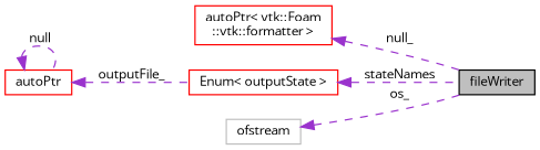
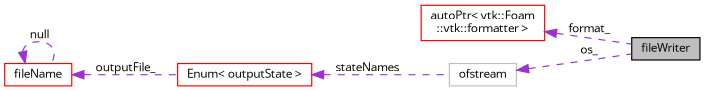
  digraph {
    fontname="Open Sans"
    rankdir=LR
    node [color=red fontname="Open Sans" fontsize=10 shape=record]
    edge [color=darkorchid3 dir=back fontname="Open Sans" fontsize=10 labelfontname=Helvetica labelfontsize=10 style=dashed]
    n1 [color=black fillcolor=grey75 fontcolor=black height=0.2 label=fileWriter style=filled width=0.4]
    n2 [height=0.2 label="autoPtr\< vtk::Foam\l::vtk::formatter \>" width=0.4]
-   n3 [height=0.2 label=autoPtr width=0.4]
+   n3 [height=0.2 label=fileName width=0.4]
    n4 [height=0.2 label="Enum\< outputState \>" width=0.4]
    n5 [color=grey75 height=0.2 label=ofstream width=0.4]
-   n2 -> n1 [label=" null_"]
+   n2 -> n1 [label=" format_"]
    n3 -> n3 [label=" null"]
    n3 -> n4 [label=" outputFile_"]
-   n4 -> n1 [label=" stateNames"]
+   n4 -> n5 [label=" stateNames"]
    n5 -> n1 [label=" os_"]
  }
